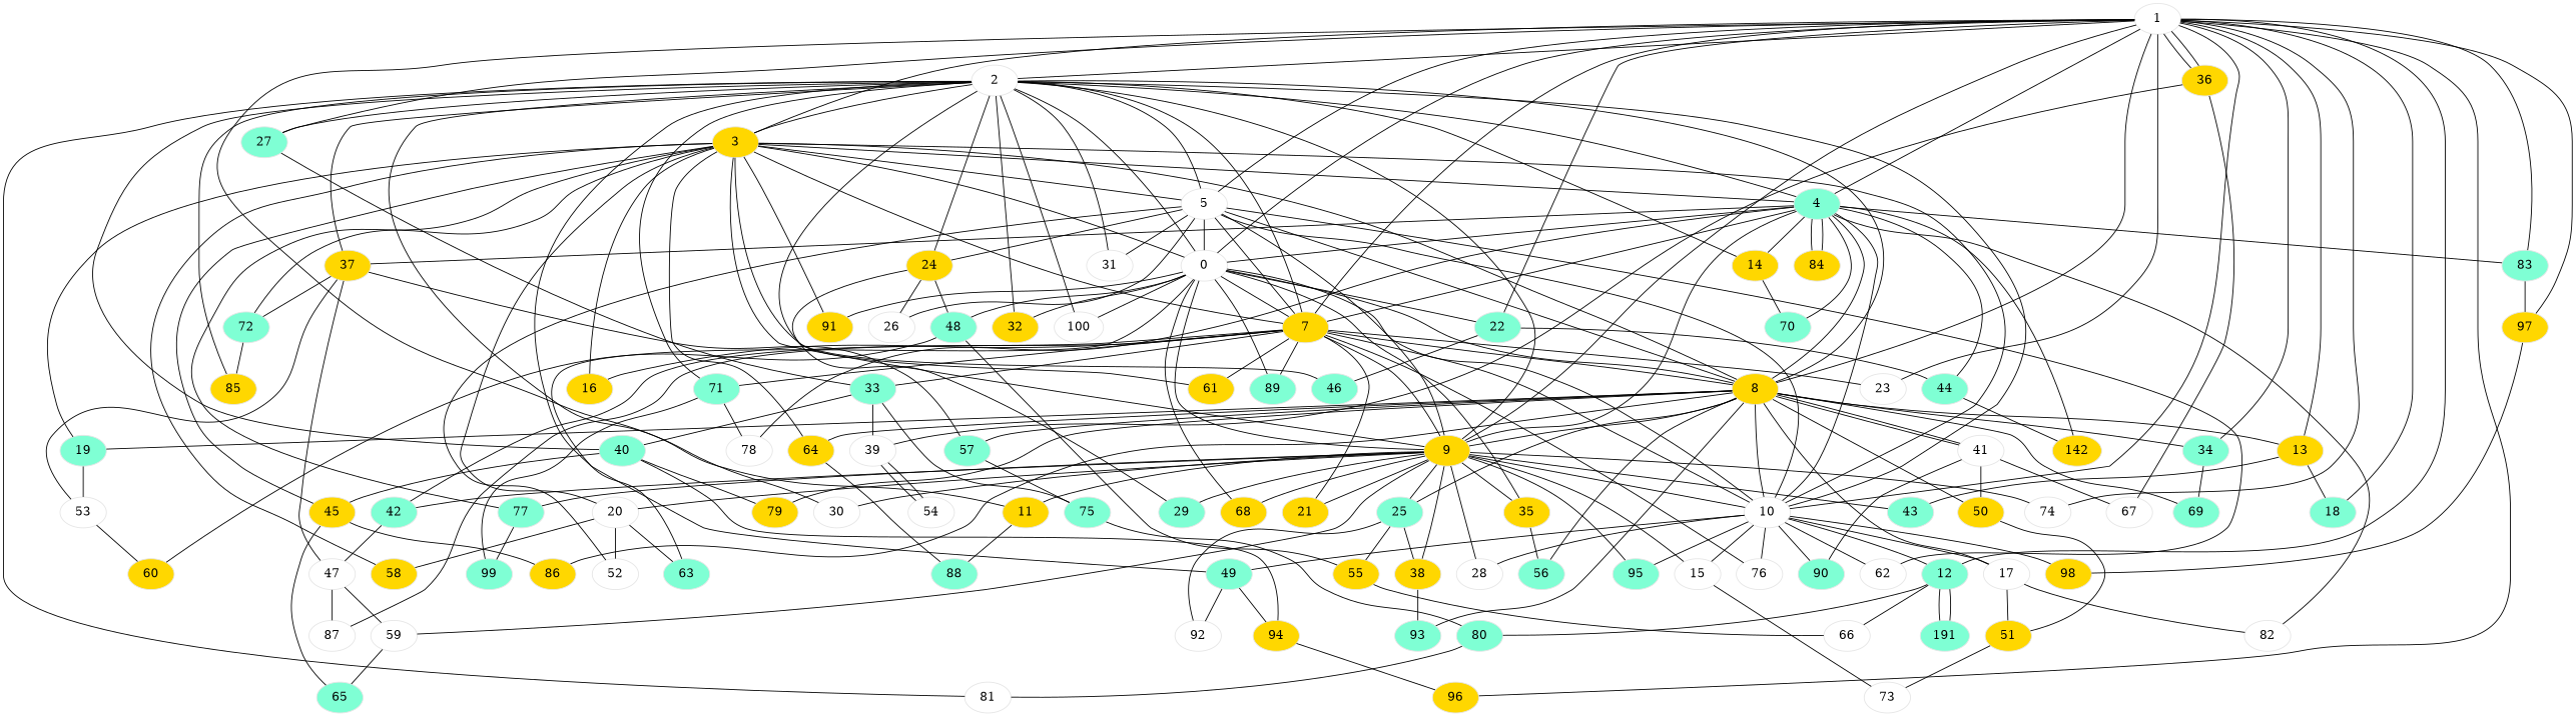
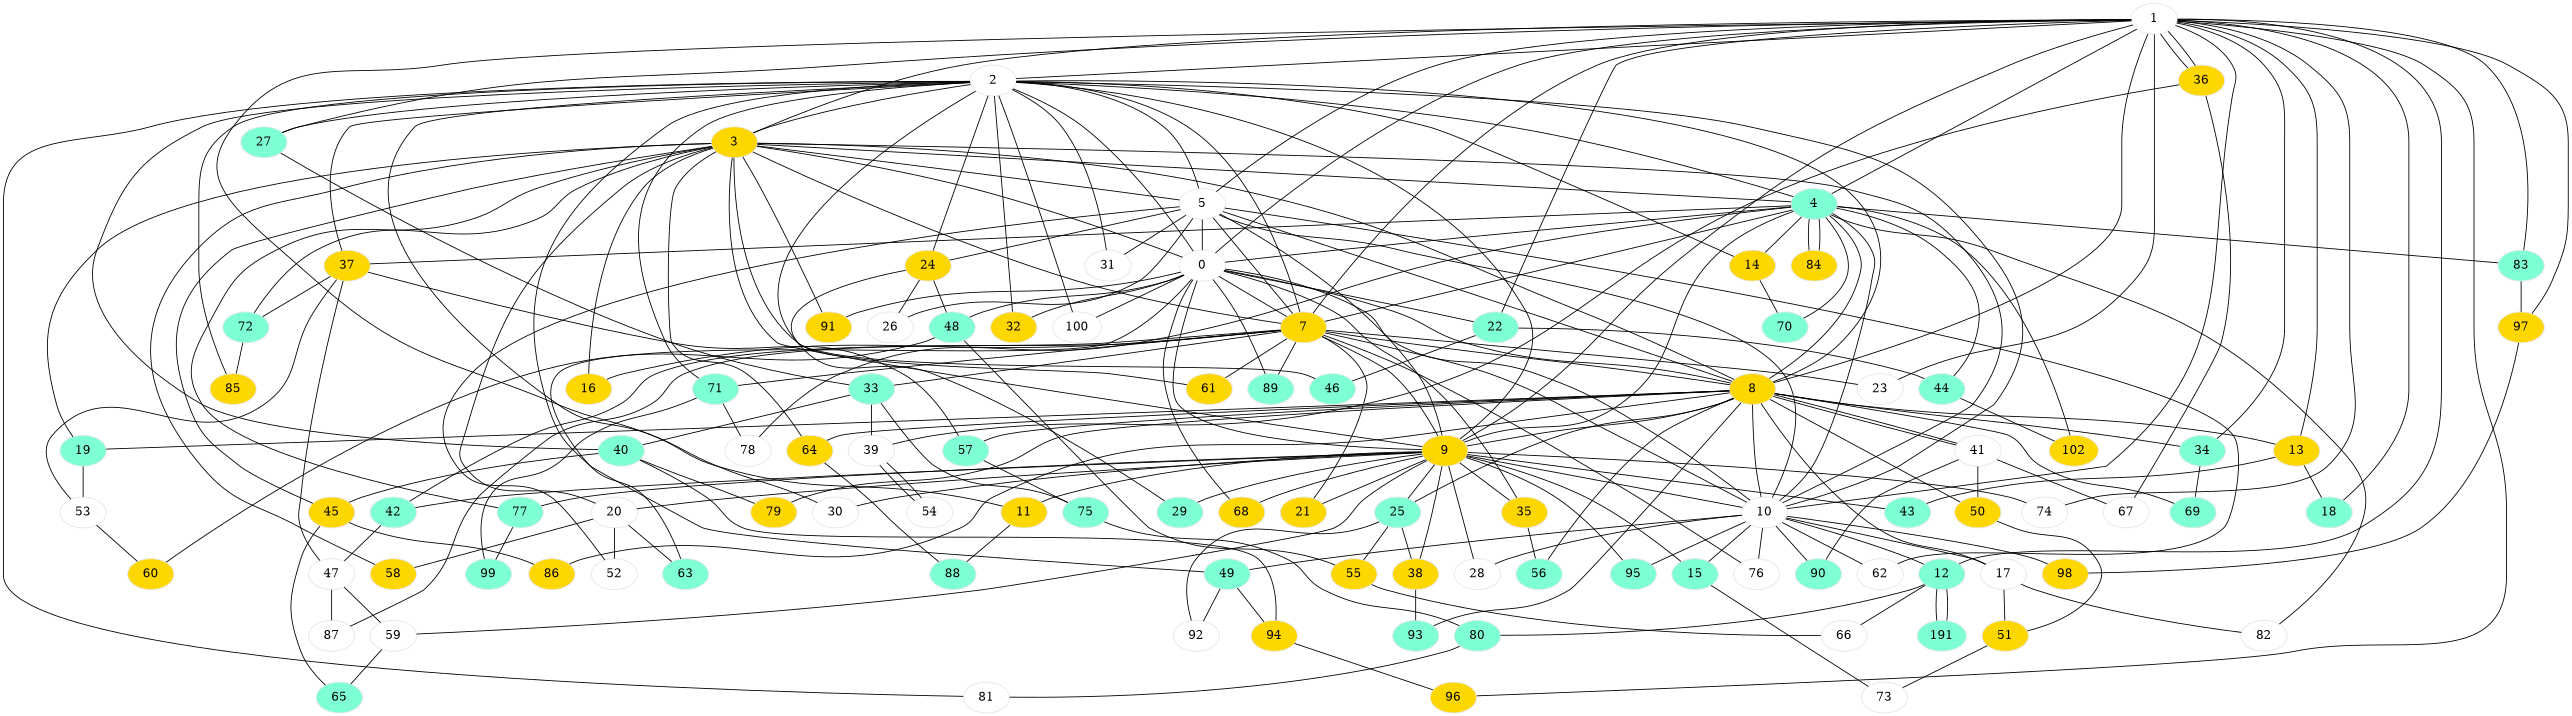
  graph {
    node [color=gray90 fillcolor=aquamarine style=filled]
    1 [fillcolor=white]
    2 [fillcolor=white]
    3 [fillcolor=gold]
    4
    5 [fillcolor=white]
    n6 [fillcolor=white label=0]
    7 [fillcolor=gold]
    8 [fillcolor=gold]
    9 [fillcolor=gold]
    10 [fillcolor=white]
    11 [fillcolor=gold]
    12
    13 [fillcolor=gold]
    18
    22
    23 [fillcolor=white]
    27
    34
    36 [fillcolor=gold]
    74 [fillcolor=white]
    83
    96 [fillcolor=gold]
    97 [fillcolor=gold]
    14 [fillcolor=gold]
    24 [fillcolor=gold]
    30 [fillcolor=white]
    31 [fillcolor=white]
    32 [fillcolor=gold]
    37 [fillcolor=gold]
    40
    49
    61 [fillcolor=gold]
    71
    81 [fillcolor=white]
    85 [fillcolor=gold]
    100 [fillcolor=white]
    16 [fillcolor=gold]
    19
    20 [fillcolor=white]
    45 [fillcolor=gold]
    46
    58 [fillcolor=gold]
    64 [fillcolor=gold]
    72
    77
    91 [fillcolor=gold]
    44
    70
    78 [fillcolor=white]
    82 [fillcolor=white]
    84 [fillcolor=gold]
-   102 [fillcolor=gold label=142]
+   102 [fillcolor=gold]
    26 [fillcolor=white]
    52 [fillcolor=white]
    62 [fillcolor=white]
    35 [fillcolor=gold]
    48
    63
    68 [fillcolor=gold]
    89
    21 [fillcolor=gold]
    33
    42
    76 [fillcolor=white]
    87 [fillcolor=white]
    17 [fillcolor=white]
    25
    41 [fillcolor=white]
    50 [fillcolor=gold]
    56
    57
    69
    79 [fillcolor=gold]
    86 [fillcolor=gold]
    93
-   15 [fillcolor=white]
+   15
    28 [fillcolor=white]
    29
    38 [fillcolor=gold]
    43
    59 [fillcolor=white]
    95
    90
    98 [fillcolor=gold]
    88
    66 [fillcolor=white]
    80
    n88 [label=191]
    39 [fillcolor=white]
    67 [fillcolor=white]
    53 [fillcolor=white]
    47 [fillcolor=white]
    94 [fillcolor=gold]
    92 [fillcolor=white]
    99
    65
    55 [fillcolor=gold]
    60 [fillcolor=gold]
    75
    51 [fillcolor=gold]
    73 [fillcolor=white]
    54 [fillcolor=white]
    1 -- 2
    1 -- 3
    1 -- 4
    1 -- 5
    1 -- n6
    1 -- 7
    1 -- 8
    1 -- 9
    1 -- 10
    1 -- 11
    1 -- 12
    1 -- 13
    1 -- 18
    1 -- 22
    1 -- 23
    1 -- 27
    1 -- 34
    1 -- 36
    1 -- 36
    1 -- 74
    1 -- 83
    1 -- 96
    1 -- 97
    2 -- 3
    2 -- 4
    2 -- 5
    2 -- n6
    2 -- 7
    2 -- 8
    2 -- 9
    2 -- 10
    2 -- 27
    2 -- 14
    2 -- 24
    2 -- 30
    2 -- 31
    2 -- 32
    2 -- 37
    2 -- 40
    2 -- 49
    2 -- 61
    2 -- 71
    2 -- 81
    2 -- 85
    2 -- 100
    3 -- 4
    3 -- 5
    3 -- n6
    3 -- 7
    3 -- 8
    3 -- 9
    3 -- 10
    3 -- 16
    3 -- 19
    3 -- 20
    3 -- 45
    3 -- 46
    3 -- 58
    3 -- 64
    3 -- 72
    3 -- 77
    3 -- 91
    4 -- n6
    4 -- 7
    4 -- 8
    4 -- 9
    4 -- 10
    4 -- 83
    4 -- 14
    4 -- 37
    4 -- 44
    4 -- 70
    4 -- 78
    4 -- 82
    4 -- 84
    4 -- 84
    4 -- 102
    5 -- n6
    5 -- 7
    5 -- 8
    5 -- 9
    5 -- 10
    5 -- 24
    5 -- 31
    5 -- 26
    5 -- 52
    5 -- 62
    n6 -- 7
    n6 -- 8
    n6 -- 9
    n6 -- 10
    n6 -- 22
    n6 -- 32
    n6 -- 100
    n6 -- 91
    n6 -- 35
    n6 -- 48
    n6 -- 63
    n6 -- 68
    n6 -- 89
    7 -- 8
    7 -- 9
    7 -- 10
    7 -- 23
    7 -- 61
    7 -- 71
    7 -- 16
    7 -- 89
    7 -- 21
    7 -- 33
    7 -- 42
    7 -- 76
    7 -- 87
    8 -- 9
    8 -- 10
    8 -- 13
    8 -- 34
    8 -- 19
    8 -- 64
    8 -- 17
    8 -- 25
    8 -- 41
    8 -- 41
    8 -- 50
    8 -- 56
    8 -- 57
    8 -- 69
    8 -- 79
    8 -- 86
    8 -- 93
    9 -- 10
    9 -- 11
    9 -- 74
    9 -- 30
    9 -- 20
    9 -- 77
    9 -- 35
    9 -- 68
    9 -- 21
    9 -- 42
    9 -- 25
    9 -- 15
    9 -- 28
    9 -- 29
    9 -- 38
    9 -- 43
    9 -- 59
    9 -- 95
    10 -- 12
    10 -- 49
    10 -- 62
    10 -- 76
    10 -- 17
    10 -- 15
    10 -- 28
    10 -- 95
    10 -- 90
    10 -- 98
    11 -- 88
    12 -- 66
    12 -- 80
    12 -- n88
    12 -- n88
    13 -- 18
    13 -- 43
    22 -- 46
    22 -- 44
    27 -- 33
    34 -- 69
    36 -- 39
    36 -- 67
    83 -- 97
    97 -- 98
    14 -- 70
    24 -- 26
    24 -- 48
    24 -- 29
    37 -- 72
    37 -- 57
    37 -- 53
    37 -- 47
    40 -- 45
    40 -- 79
    40 -- 94
    49 -- 94
    49 -- 92
    71 -- 78
    71 -- 99
    19 -- 53
    20 -- 58
    20 -- 52
    20 -- 63
    45 -- 86
    45 -- 65
    64 -- 88
    72 -- 85
    77 -- 99
    44 -- 102
    35 -- 56
    48 -- 55
    48 -- 60
    33 -- 40
    33 -- 39
    33 -- 75
    42 -- 47
    17 -- 82
    17 -- 51
    25 -- 38
    25 -- 92
    25 -- 55
    41 -- 50
    41 -- 90
    41 -- 67
    50 -- 51
    57 -- 75
    15 -- 73
    38 -- 93
    59 -- 65
    80 -- 81
    39 -- 54
    39 -- 54
    53 -- 60
    47 -- 87
    47 -- 59
    94 -- 96
    55 -- 66
    75 -- 80
    51 -- 73
  }
